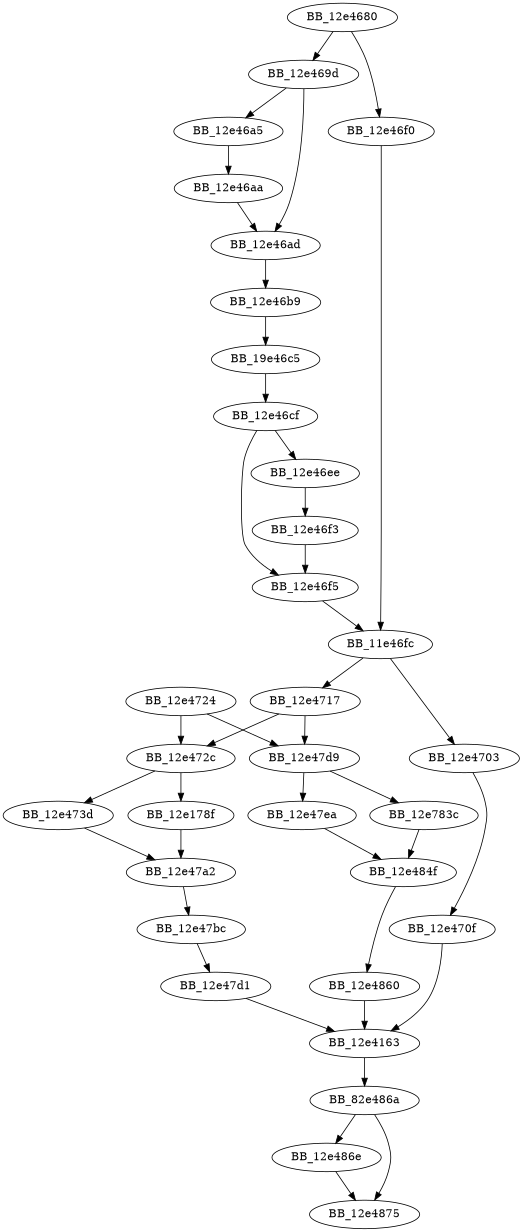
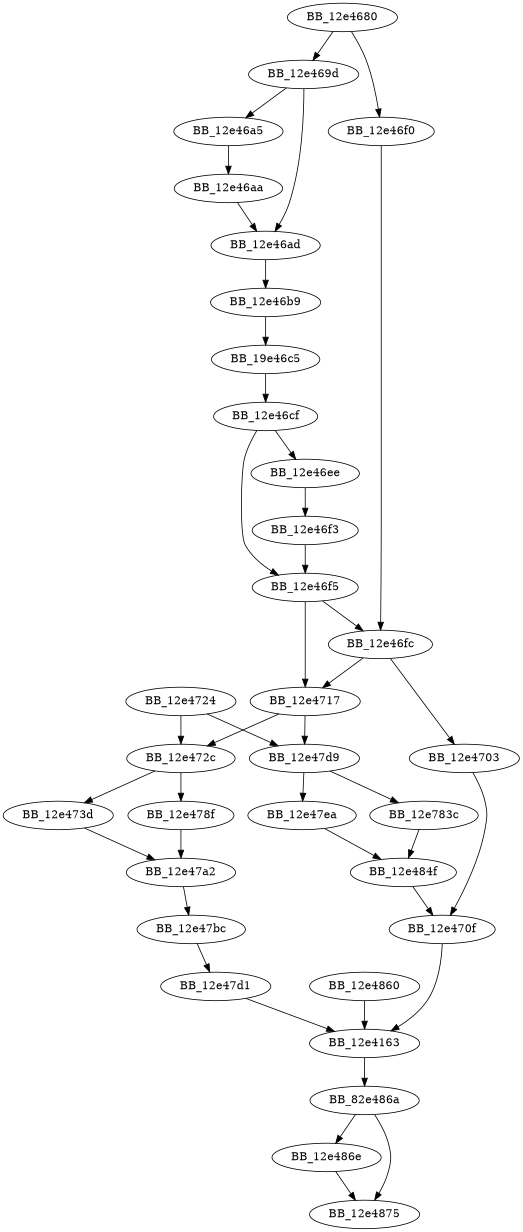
  digraph {
    BB_12e4680
    BB_12e469d
    BB_12e46f0
    BB_12e46a5
    BB_12e46ad
-   BB_12e46fc [label=BB_11e46fc]
+   BB_12e46fc
    BB_12e46aa
    BB_12e46b9
    BB_12e46f3
    BB_12e46f5
    n11 [label=BB_19e46c5]
    BB_12e46cf
    BB_12e46ee
    BB_12e4717
    BB_12e4703
    BB_12e47d9
    BB_12e472c
    BB_12e470f
    BB_12e4724
    BB_12e47ea
    n21 [label=BB_12e783c]
    n22 [label=BB_12e4163]
    n23 [label=BB_82e486a]
    BB_12e486e
    BB_12e4875
    BB_12e473d
-   BB_12e478f [label=BB_12e178f]
+   BB_12e478f
    BB_12e484f
    BB_12e47a2
    BB_12e47bc
    BB_12e47d1
    BB_12e4860
    BB_12e4680 -> BB_12e469d
    BB_12e4680 -> BB_12e46f0
    BB_12e469d -> BB_12e46a5
    BB_12e469d -> BB_12e46ad
    BB_12e46f0 -> BB_12e46fc
    BB_12e46a5 -> BB_12e46aa
    BB_12e46ad -> BB_12e46b9
    BB_12e46fc -> BB_12e4717
    BB_12e46fc -> BB_12e4703
    BB_12e46aa -> BB_12e46ad
    BB_12e46b9 -> n11
    BB_12e46f3 -> BB_12e46f5
    BB_12e46f5 -> BB_12e46fc
+   BB_12e46f5 -> BB_12e4717
    n11 -> BB_12e46cf
    BB_12e46cf -> BB_12e46f5
    BB_12e46cf -> BB_12e46ee
    BB_12e46ee -> BB_12e46f3
    BB_12e4717 -> BB_12e47d9
    BB_12e4717 -> BB_12e472c
    BB_12e4703 -> BB_12e470f
    BB_12e47d9 -> BB_12e47ea
    BB_12e47d9 -> n21
    BB_12e472c -> BB_12e473d
    BB_12e472c -> BB_12e478f
    BB_12e470f -> n22
    BB_12e4724 -> BB_12e47d9
    BB_12e4724 -> BB_12e472c
    BB_12e47ea -> BB_12e484f
    n21 -> BB_12e484f
    n22 -> n23
    n23 -> BB_12e486e
    n23 -> BB_12e4875
    BB_12e486e -> BB_12e4875
    BB_12e473d -> BB_12e47a2
    BB_12e478f -> BB_12e47a2
-   BB_12e484f -> BB_12e4860
+   BB_12e484f -> BB_12e470f
    BB_12e47a2 -> BB_12e47bc
    BB_12e47bc -> BB_12e47d1
    BB_12e47d1 -> n22
    BB_12e4860 -> n22
  }
